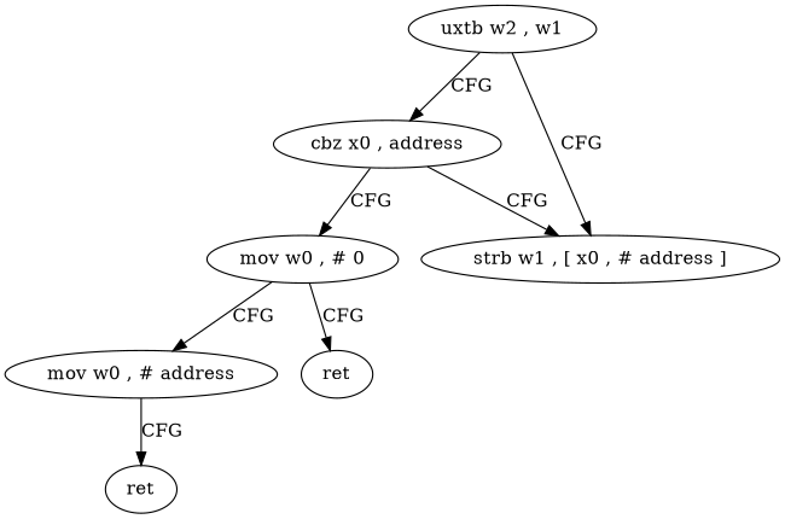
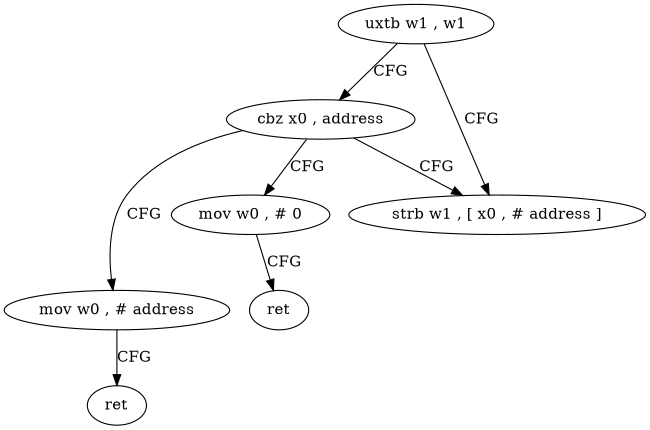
  digraph {
-   n1 [label="uxtb w2 , w1"]
+   n1 [label="uxtb w1 , w1"]
    n2 [label="cbz x0 , address"]
    n3 [label="strb w1 , [ x0 , # address ]"]
    n4 [label="mov w0 , # address"]
    n5 [label="mov w0 , # 0"]
    n6 [label=ret]
    n7 [label=ret]
    n1 -> n2 [label=CFG]
    n1 -> n3 [label=CFG]
    n2 -> n3 [label=CFG]
-   n5 -> n4 [label=CFG]
+   n2 -> n4 [label=CFG]
    n2 -> n5 [label=CFG]
    n4 -> n6 [label=CFG]
    n5 -> n7 [label=CFG]
  }
